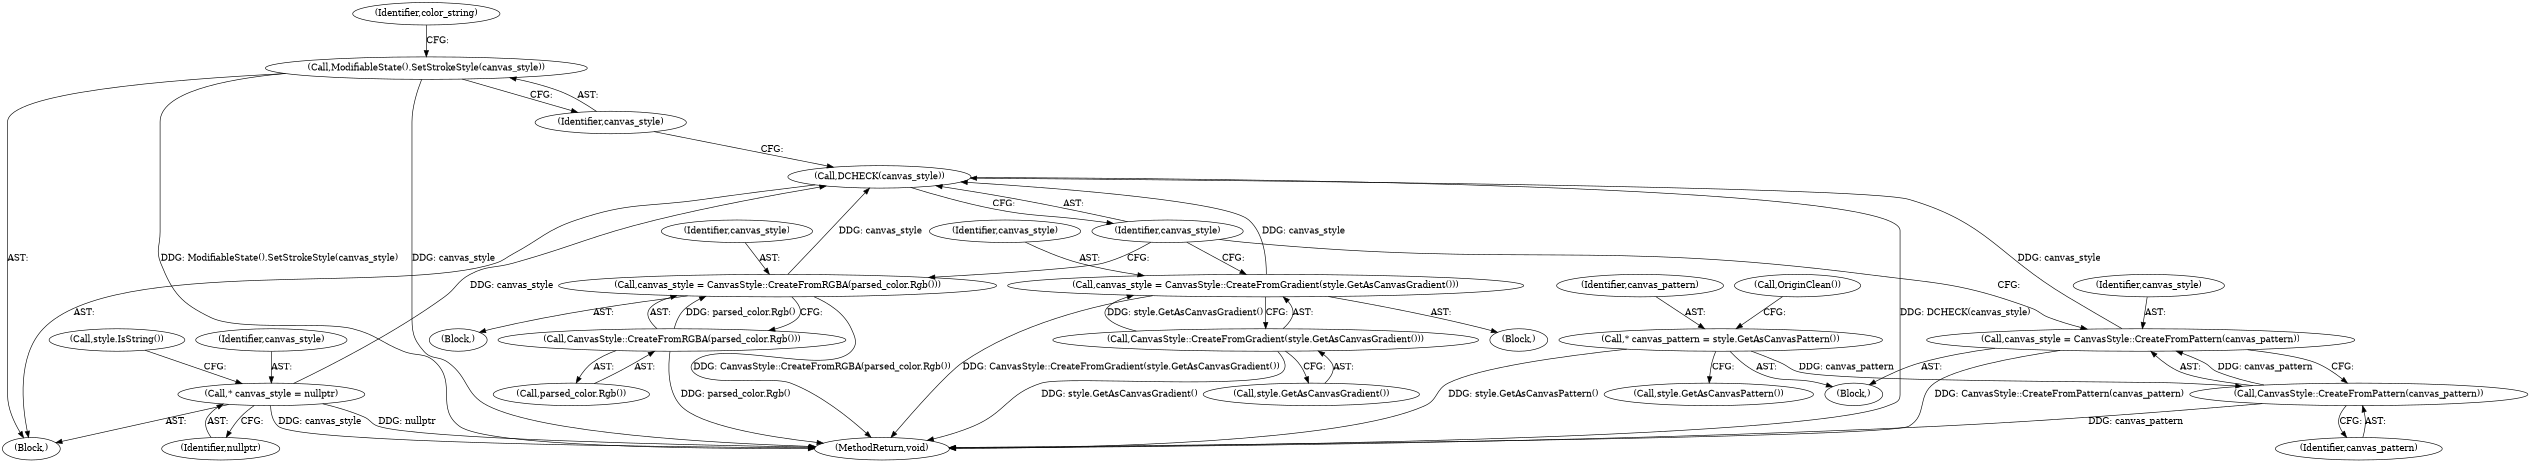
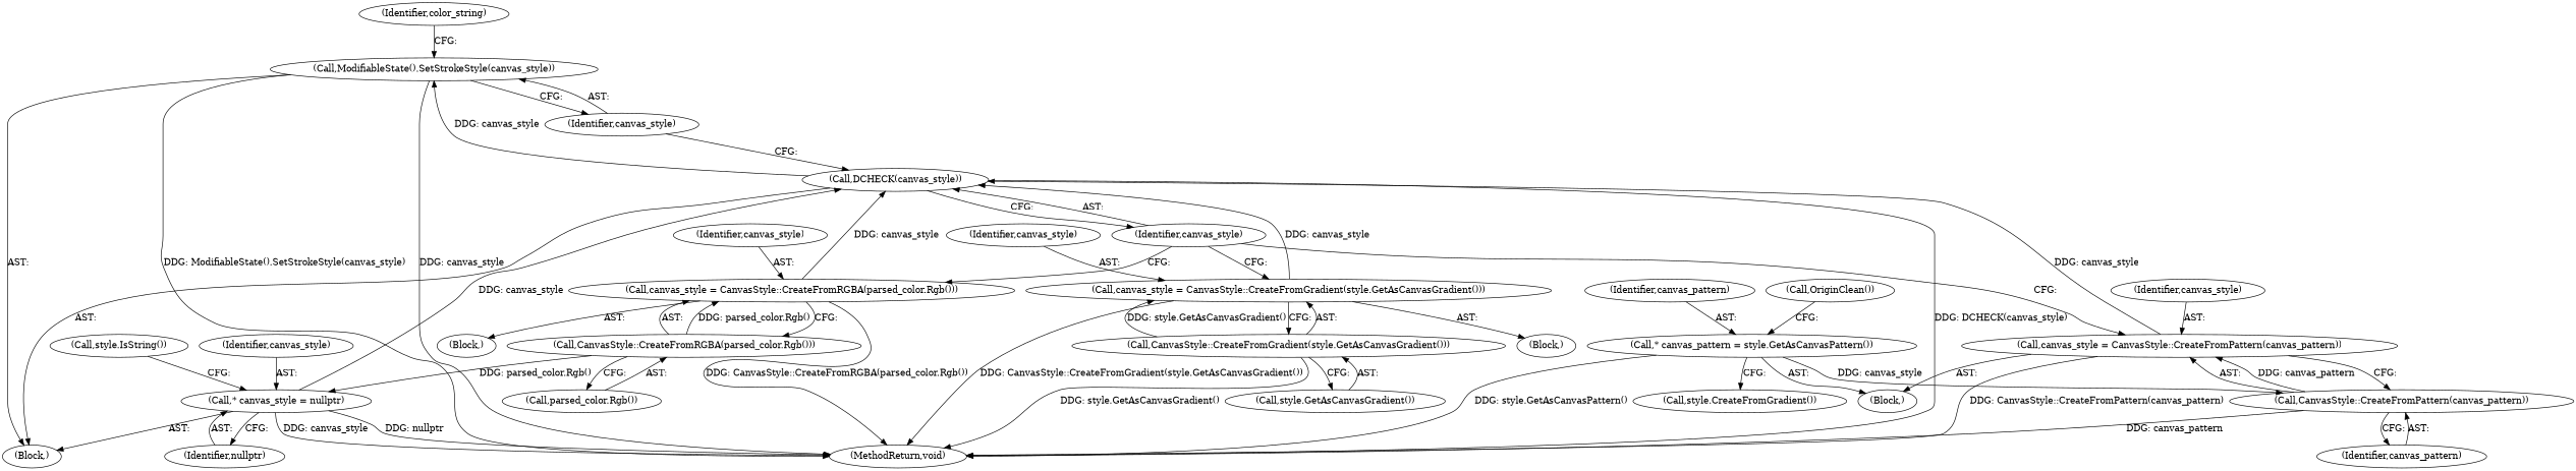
  digraph {
    n1 [label="(Call,ModifiableState().SetStrokeStyle(canvas_style))"]
    n2 [label="(Identifier,canvas_style)"]
    n3 [label="(Block,)"]
    n4 [label="(MethodReturn,void)"]
    n5 [label="(Call,DCHECK(canvas_style))"]
    n6 [label="(Identifier,canvas_style)"]
    n7 [label="(Call,canvas_style = CanvasStyle::CreateFromPattern(canvas_pattern))"]
    n8 [label="(Call,canvas_style = CanvasStyle::CreateFromRGBA(parsed_color.Rgb()))"]
    n9 [label="(Call,canvas_style = CanvasStyle::CreateFromGradient(style.GetAsCanvasGradient()))"]
    n10 [label="(Call,CanvasStyle::CreateFromPattern(canvas_pattern))"]
    n11 [label="(Block,)"]
    n12 [label="(Identifier,canvas_pattern)"]
    n13 [label="(Call,* canvas_pattern = style.GetAsCanvasPattern())"]
-   n14 [label="(Call,style.GetAsCanvasPattern())"]
+   n14 [label="(Call,style.CreateFromGradient())"]
    n15 [label="(Call,CanvasStyle::CreateFromRGBA(parsed_color.Rgb()))"]
    n16 [label="(Block,)"]
    n17 [label="(Call,parsed_color.Rgb())"]
    n18 [label="(Call,CanvasStyle::CreateFromGradient(style.GetAsCanvasGradient()))"]
    n19 [label="(Block,)"]
    n20 [label="(Call,style.GetAsCanvasGradient())"]
    n21 [label="(Call,* canvas_style = nullptr)"]
    n22 [label="(Identifier,nullptr)"]
    n23 [label="(Identifier,canvas_pattern)"]
    n24 [label="(Call,OriginClean())"]
    n25 [label="(Identifier,color_string)"]
    n26 [label="(Identifier,canvas_style)"]
    n27 [label="(Identifier,canvas_style)"]
    n28 [label="(Identifier,canvas_style)"]
    n29 [label="(Identifier,canvas_style)"]
    n30 [label="(Call,style.IsString())"]
    n1 -> n2 [label="CFG: "]
    n1 -> n3 [label="AST: "]
    n1 -> n4 [label="DDG: ModifiableState().SetStrokeStyle(canvas_style)"]
    n1 -> n4 [label="DDG: canvas_style"]
    n2 -> n1 [label="AST: "]
    n2 -> n5 [label="CFG: "]
+   n5 -> n1 [label="DDG: canvas_style"]
    n5 -> n3 [label="AST: "]
    n5 -> n4 [label="DDG: DCHECK(canvas_style)"]
    n5 -> n6 [label="CFG: "]
    n6 -> n5 [label="AST: "]
    n6 -> n7 [label="CFG: "]
    n6 -> n8 [label="CFG: "]
    n6 -> n9 [label="CFG: "]
    n7 -> n4 [label="DDG: CanvasStyle::CreateFromPattern(canvas_pattern)"]
    n7 -> n5 [label="DDG: canvas_style"]
    n7 -> n10 [label="CFG: "]
    n7 -> n11 [label="AST: "]
    n8 -> n4 [label="DDG: CanvasStyle::CreateFromRGBA(parsed_color.Rgb())"]
    n8 -> n5 [label="DDG: canvas_style"]
    n8 -> n15 [label="CFG: "]
    n8 -> n16 [label="AST: "]
    n9 -> n4 [label="DDG: CanvasStyle::CreateFromGradient(style.GetAsCanvasGradient())"]
    n9 -> n5 [label="DDG: canvas_style"]
    n9 -> n18 [label="CFG: "]
    n9 -> n19 [label="AST: "]
    n10 -> n4 [label="DDG: canvas_pattern"]
    n10 -> n7 [label="AST: "]
    n10 -> n7 [label="DDG: canvas_pattern"]
    n10 -> n12 [label="CFG: "]
    n12 -> n10 [label="AST: "]
    n13 -> n4 [label="DDG: style.GetAsCanvasPattern()"]
-   n13 -> n10 [label="DDG: canvas_pattern"]
+   n13 -> n10 [label="DDG: canvas_style"]
    n13 -> n11 [label="AST: "]
    n13 -> n14 [label="CFG: "]
-   n15 -> n4 [label="DDG: parsed_color.Rgb()"]
+   n15 -> n21 [label="DDG: parsed_color.Rgb()"]
    n15 -> n8 [label="AST: "]
    n15 -> n8 [label="DDG: parsed_color.Rgb()"]
-   n15 -> n17 [label="AST: "]
+   n15 -> n17 [label="CFG: "]
    n17 -> n15 [label="AST: "]
    n18 -> n4 [label="DDG: style.GetAsCanvasGradient()"]
    n18 -> n9 [label="AST: "]
    n18 -> n9 [label="DDG: style.GetAsCanvasGradient()"]
    n18 -> n20 [label="CFG: "]
    n20 -> n18 [label="AST: "]
    n21 -> n3 [label="AST: "]
    n21 -> n4 [label="DDG: nullptr"]
    n21 -> n4 [label="DDG: canvas_style"]
    n21 -> n5 [label="DDG: canvas_style"]
    n21 -> n22 [label="CFG: "]
    n22 -> n21 [label="AST: "]
    n23 -> n13 [label="AST: "]
    n24 -> n13 [label="CFG: "]
    n25 -> n1 [label="CFG: "]
    n26 -> n9 [label="AST: "]
    n27 -> n21 [label="AST: "]
    n28 -> n7 [label="AST: "]
    n29 -> n8 [label="AST: "]
    n30 -> n21 [label="CFG: "]
  }
